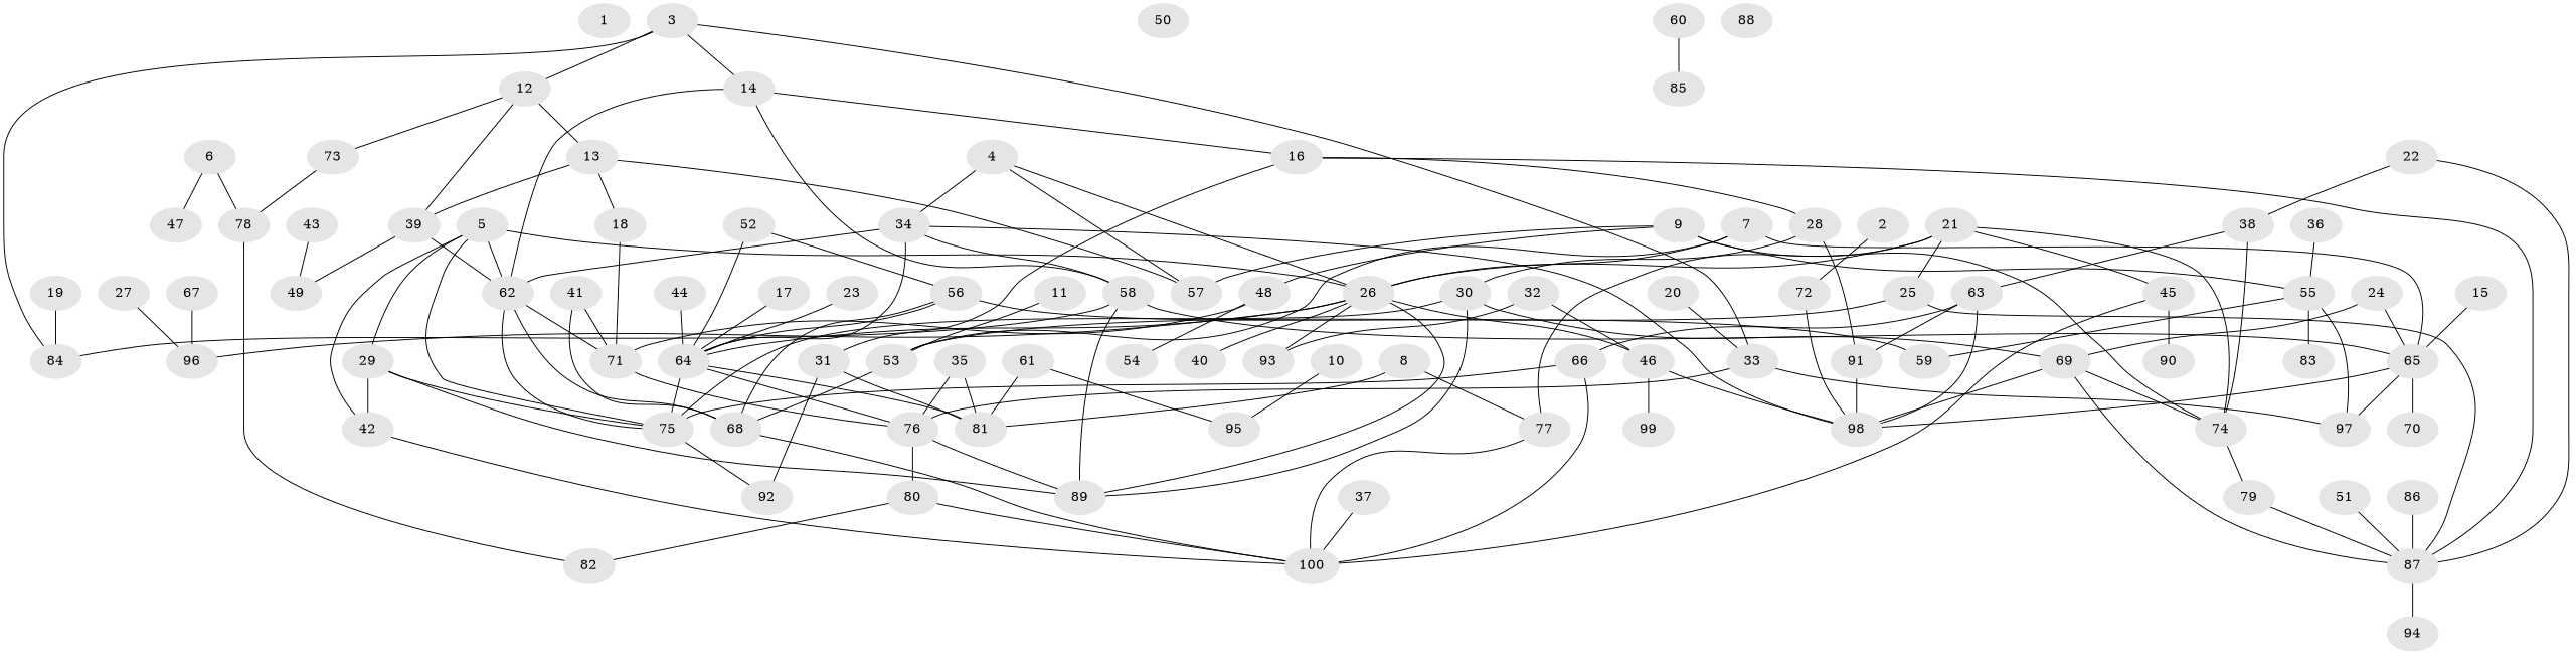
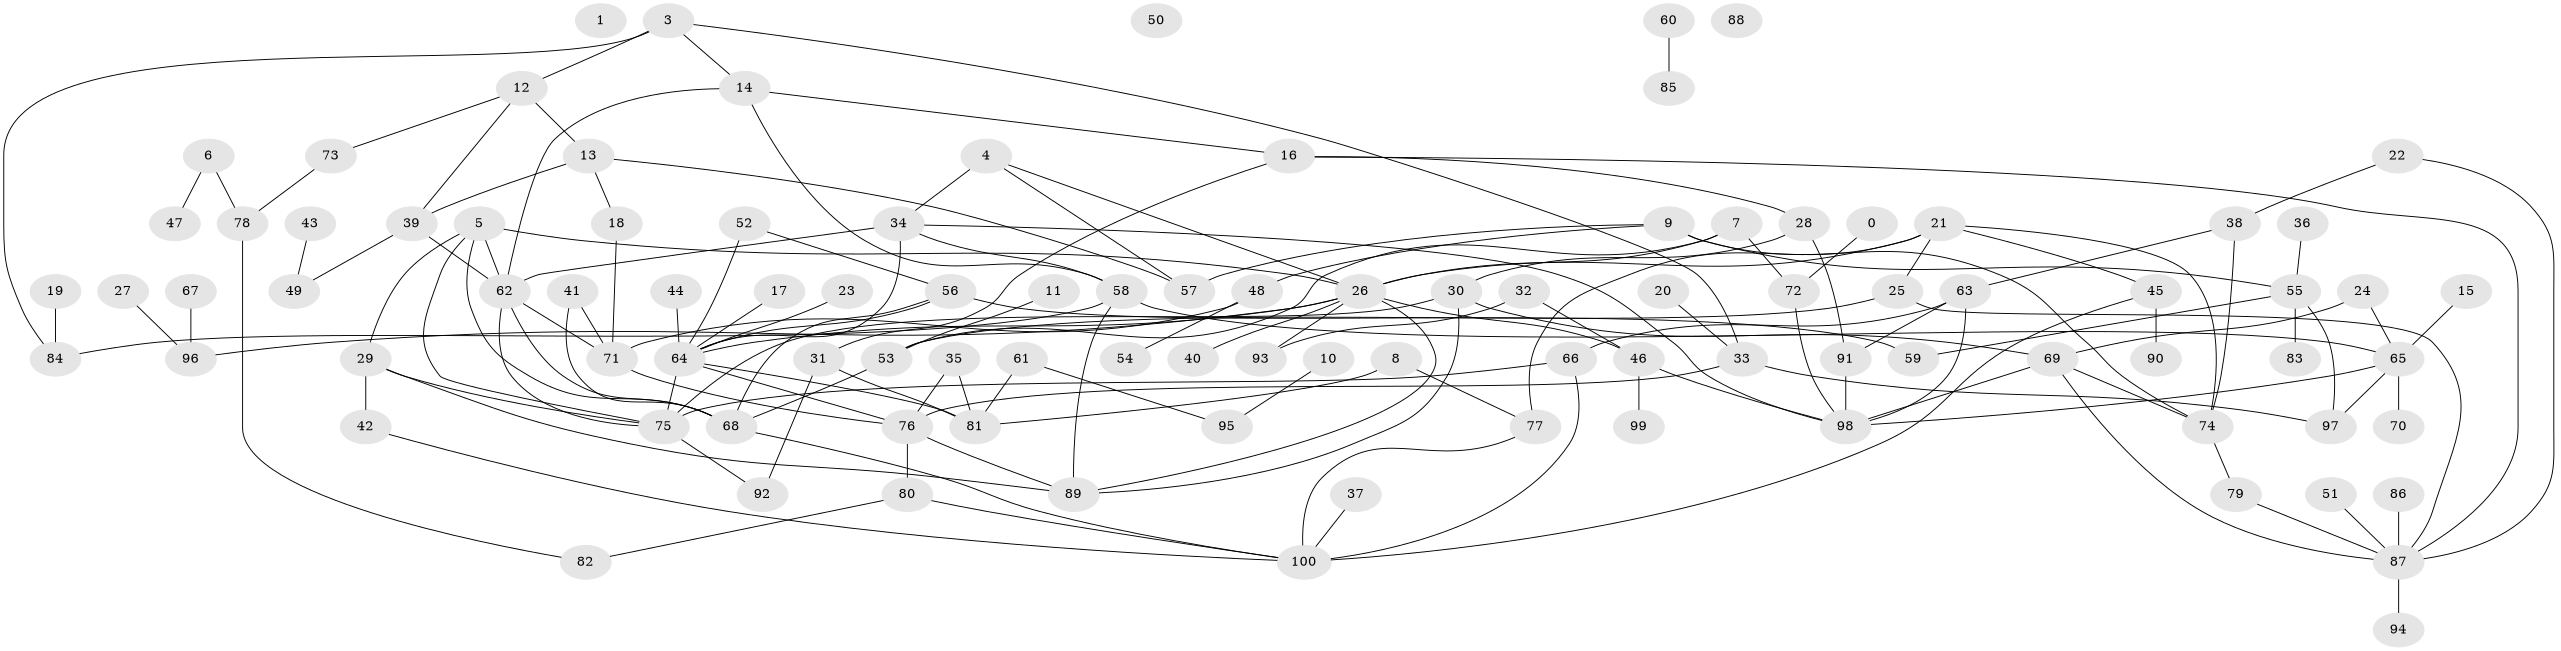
  graph {
    node [color=gray90 style=filled]
    1
-   2
+   2 [label=0]
    72
    98
    3
    12
    14
    33
    84
    13
    39
    73
    62
    16
    58
    76
    97
    4
    26
    34
    57
    64
    40
    46
    89
    93
    96
    5
    29
    42
    75
    100
    71
    68
    92
    6
    47
    78
    82
    7
    53
    65
    70
    8
    77
    81
    9
    48
    55
    74
    54
    59
    83
    79
    10
    95
    11
    18
    49
    28
    31
    87
    15
    30
    91
    94
    17
    19
    20
    21
    25
    45
    90
    22
    38
    63
    23
    24
    69
    99
    27
    32
    80
    35
    36
    37
    66
    41
    43
    44
    50
    51
    52
    56
    60
    85
    61
    67
    86
    88
    2 -- 72
    72 -- 98
    3 -- 12
    3 -- 14
    3 -- 33
    3 -- 84
    12 -- 13
    12 -- 39
    12 -- 73
    14 -- 62
    14 -- 16
    14 -- 58
    33 -- 76
    33 -- 97
    13 -- 39
    13 -- 57
    13 -- 18
    39 -- 62
    39 -- 49
    73 -- 78
    62 -- 75
    62 -- 71
    62 -- 68
    16 -- 28
    16 -- 31
    16 -- 87
    58 -- 84
    58 -- 89
    58 -- 65
    76 -- 89
    76 -- 80
    4 -- 26
    4 -- 34
    4 -- 57
    26 -- 64
    26 -- 40
    26 -- 46
    26 -- 89
    26 -- 93
    26 -- 96
    34 -- 98
    34 -- 62
    34 -- 58
    34 -- 64
    64 -- 76
    64 -- 75
    64 -- 81
    46 -- 98
    46 -- 99
    5 -- 62
    5 -- 26
    5 -- 29
-   5 -- 42
+   5 -- 68
    5 -- 75
    29 -- 89
    29 -- 42
    29 -- 75
    42 -- 100
    75 -- 92
    71 -- 76
    68 -- 100
    6 -- 47
    6 -- 78
    78 -- 82
    7 -- 26
    7 -- 53
-   7 -- 65
+   7 -- 72
    53 -- 68
    65 -- 98
    65 -- 97
    65 -- 70
    8 -- 77
    8 -- 81
    77 -- 100
    9 -- 57
    9 -- 48
    9 -- 55
    9 -- 74
    48 -- 71
    48 -- 54
    55 -- 97
    55 -- 59
    55 -- 83
    74 -- 79
    79 -- 87
    10 -- 95
    11 -- 53
    18 -- 71
    28 -- 30
    28 -- 91
    31 -- 92
    31 -- 81
    87 -- 94
    15 -- 65
    30 -- 89
    30 -- 75
    30 -- 69
    91 -- 98
    17 -- 64
    19 -- 84
    20 -- 33
    21 -- 26
    21 -- 77
    21 -- 74
    21 -- 25
    21 -- 45
    25 -- 53
    25 -- 87
    45 -- 100
    45 -- 90
    22 -- 87
    22 -- 38
    38 -- 74
    38 -- 63
    63 -- 98
    63 -- 91
    63 -- 66
    23 -- 64
    24 -- 65
    24 -- 69
    69 -- 98
    69 -- 74
    69 -- 87
    27 -- 96
    32 -- 46
    32 -- 93
    80 -- 100
    80 -- 82
    35 -- 76
    35 -- 81
    36 -- 55
    37 -- 100
    66 -- 75
    66 -- 100
    41 -- 71
    41 -- 68
    43 -- 49
    44 -- 64
    51 -- 87
    52 -- 64
    52 -- 56
    56 -- 64
    56 -- 68
    56 -- 59
    60 -- 85
    61 -- 81
    61 -- 95
    67 -- 96
    86 -- 87
  }
